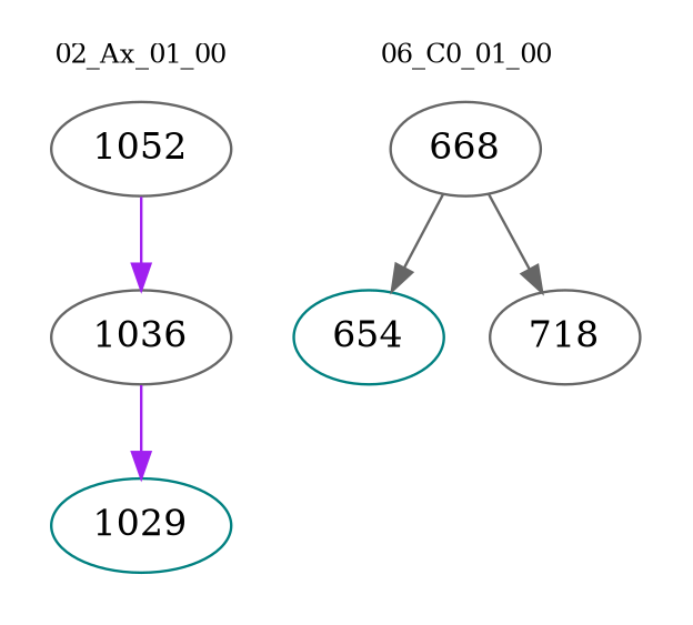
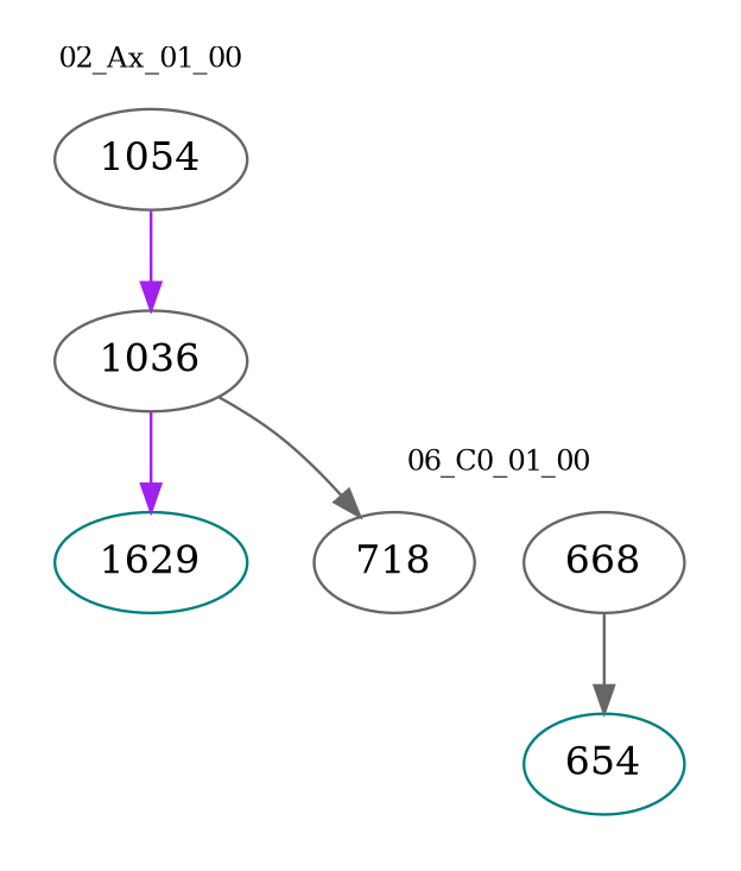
  digraph {
    node [color=gray40]
    edge [color=purple]
    n1 [label=1036]
-   n2 [color=teal label=1029]
-   n3 [label=1052]
+   n2 [color=teal label=1629]
+   n3 [label=1054]
    n4 [label=668]
    n5 [color=teal label=654]
    n6 [label=718]
    subgraph cluster_1 {
      color=white
      fontsize=10
      label="02_Ax_01_00"
      n1
      n2
      n3
    }
    subgraph cluster_2 {
      color=white
      fontsize=10
      label="06_C0_01_00"
      n4
      n5
      n6
    }
    n1 -> n2
    n3 -> n1
    n4 -> n5 [color=gray40]
-   n4 -> n6 [color=gray40]
+   n1 -> n6 [color=gray40]
  }
